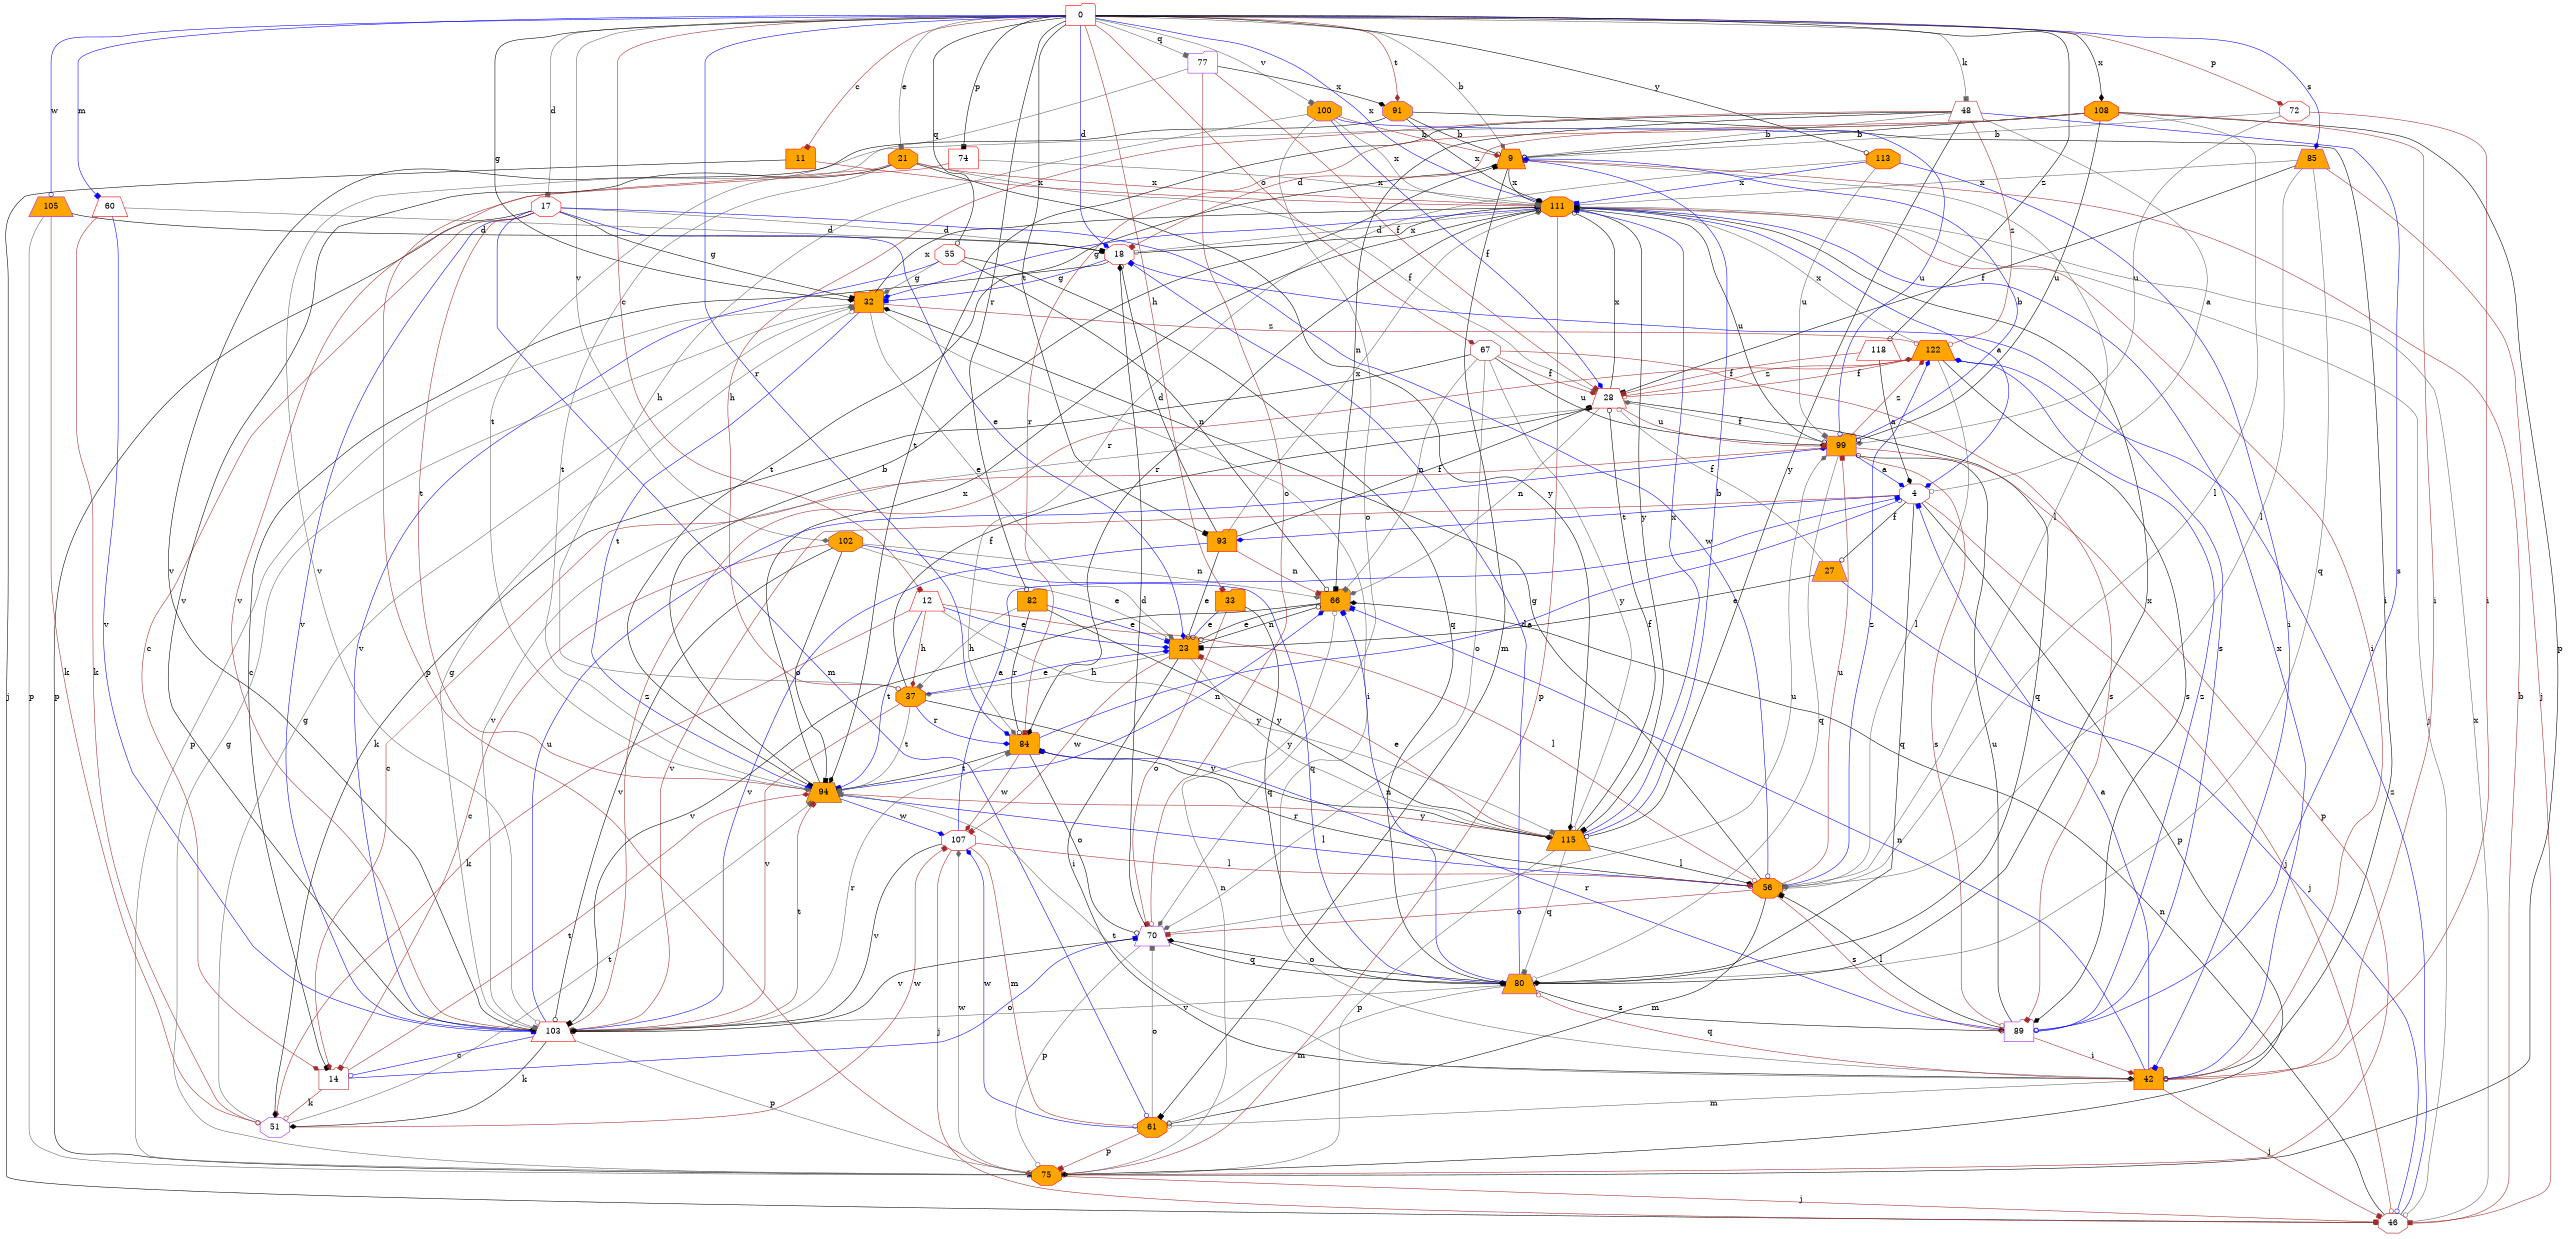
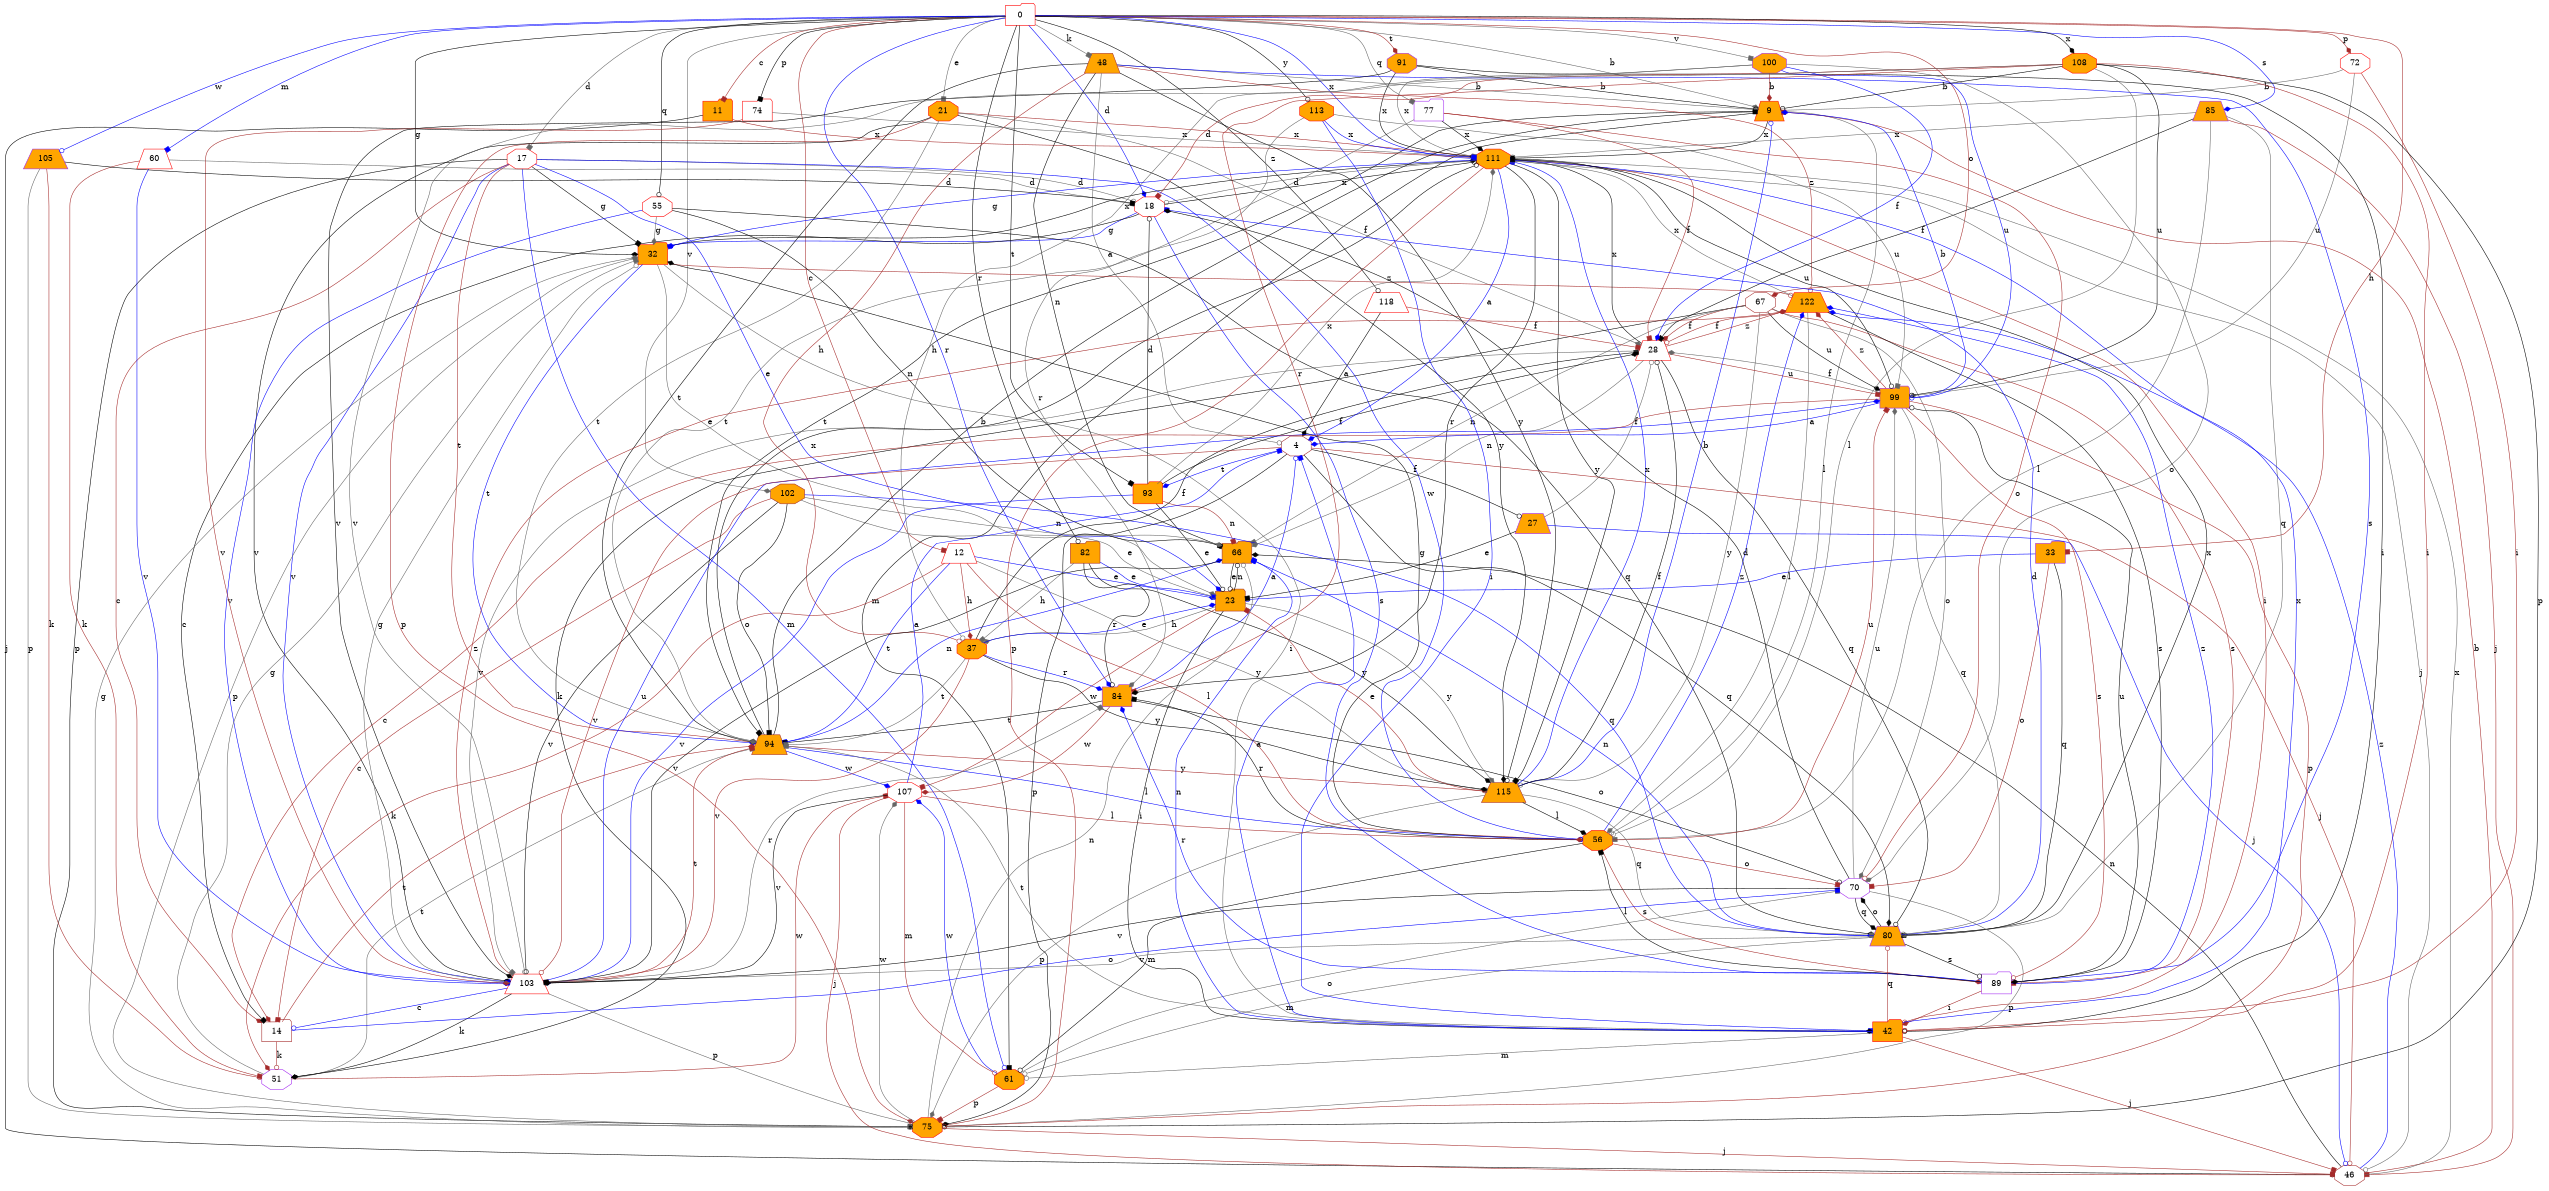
  strict digraph {
    node [color=red fillcolor=orange shape=octagon style=filled]
    edge [arrowhead=diamond color=black]
    0 [fillcolor=white shape=folder]
    9 [shape=trapezium]
    11 [shape=folder]
    12 [fillcolor=white shape=trapezium]
    17 [fillcolor=white]
    18 [fillcolor=white]
    21
    32 [shape=folder]
-   33 [shape=folder]
-   48 [color=brown fillcolor=white shape=trapezium]
+   33 [color=purple shape=folder]
+   48 [color=brown shape=trapezium]
    55 [fillcolor=white]
    60 [fillcolor=white shape=trapezium]
    67 [color=brown fillcolor=white]
    72 [fillcolor=white]
    74 [fillcolor=white shape=folder]
    77 [color=purple fillcolor=white shape=folder]
    82 [color=brown shape=folder]
    84 [color=purple shape=folder]
    85 [color=purple shape=trapezium]
    91 [color=purple]
    93 [shape=folder]
    100 [color=purple]
    102 [color=brown]
    105 [color=purple shape=trapezium]
    108
    111
    113
    118 [fillcolor=white shape=trapezium]
    56
    61
    94 [color=brown shape=trapezium]
    46 [color=brown fillcolor=white]
    51 [color=purple fillcolor=white]
    23 [color=brown shape=folder]
    37
    115 [color=brown shape=trapezium]
    75
    103 [fillcolor=white shape=trapezium]
    14 [color=brown fillcolor=white shape=folder]
    89 [color=purple fillcolor=white shape=folder]
    28 [fillcolor=white shape=trapezium]
    42 [shape=folder]
    122 [shape=trapezium]
    80 [color=purple shape=trapezium]
-   70 [color=purple fillcolor=white shape=trapezium]
+   70 [color=purple fillcolor=white]
    4 [color=brown fillcolor=white]
    66 [color=brown shape=folder]
    99 [color=purple shape=folder]
    107 [fillcolor=white]
    27 [color=purple shape=trapezium]
    0 -> 9 [color=gray40 label=b]
    0 -> 11 [arrowhead=box color=brown label=c]
    0 -> 12 [arrowhead=box color=brown label=c]
    0 -> 17 [arrowhead=box color=gray40 label=d]
    0 -> 18 [color=blue label=d]
    0 -> 21 [arrowhead=box color=gray40 label=e]
    0 -> 32 [label=g]
    0 -> 33 [arrowhead=box color=brown label=h]
    0 -> 48 [arrowhead=box color=gray40 label=k]
    0 -> 55 [arrowhead=odot label=q]
    0 -> 60 [arrowhead=box color=blue label=m]
    0 -> 67 [color=brown label=o]
    0 -> 72 [color=brown label=p]
    0 -> 74 [arrowhead=box label=p]
    0 -> 77 [arrowhead=box color=gray40 label=q]
    0 -> 82 [arrowhead=odot label=r]
    0 -> 84 [color=blue label=r]
    0 -> 85 [color=blue label=s]
    0 -> 91 [color=brown label=t]
    0 -> 93 [arrowhead=box label=t]
    0 -> 100 [arrowhead=box color=gray40 label=v]
    0 -> 102 [color=gray40 label=v]
    0 -> 105 [arrowhead=odot color=blue label=w]
    0 -> 108 [label=x]
    0 -> 111 [arrowhead=box color=blue label=x]
    0 -> 113 [arrowhead=odot label=y]
    0 -> 118 [arrowhead=odot label=z]
    9 -> 111 [arrowhead=box label=x]
    9 -> 56 [arrowhead=odot color=gray40 label=l]
    9 -> 61 [arrowhead=box label=m]
    9 -> 94 [arrowhead=box label=t]
    11 -> 111 [arrowhead=odot color=brown label=x]
    11 -> 46 [arrowhead=odot label=j]
    12 -> 56 [arrowhead=odot color=brown label=l]
    12 -> 94 [arrowhead=box color=blue label=t]
    12 -> 51 [color=brown label=k]
    12 -> 23 [color=blue label=e]
    12 -> 37 [color=brown label=h]
    12 -> 115 [arrowhead=box color=gray40 label=y]
    17 -> 18 [arrowhead=odot color=gray40 label=d]
    17 -> 32 [arrowhead=box label=g]
    17 -> 56 [arrowhead=odot color=blue label=w]
    17 -> 61 [arrowhead=odot color=blue label=m]
    17 -> 94 [arrowhead=odot color=brown label=t]
    17 -> 23 [color=blue label=e]
    17 -> 75 [arrowhead=box label=p]
    17 -> 103 [arrowhead=box color=blue label=v]
    17 -> 14 [color=brown label=c]
    18 -> 32 [arrowhead=box color=blue label=g]
    18 -> 111 [arrowhead=odot label=x]
    18 -> 14 [arrowhead=box label=c]
    18 -> 89 [arrowhead=odot color=blue label=s]
    21 -> 111 [color=brown label=x]
    21 -> 94 [color=gray40 label=t]
    21 -> 115 [label=y]
    21 -> 75 [color=brown label=p]
    21 -> 103 [label=v]
    21 -> 28 [color=gray40 label=f]
    32 -> 111 [label=x]
    32 -> 94 [color=blue label=t]
    32 -> 23 [color=gray40 label=e]
    32 -> 75 [arrowhead=odot color=gray40 label=p]
    32 -> 42 [color=gray40 label=i]
    32 -> 122 [arrowhead=odot color=brown label=z]
    33 -> 23 [arrowhead=odot color=blue label=e]
    33 -> 80 [arrowhead=box label=q]
    33 -> 70 [arrowhead=box color=brown label=o]
    48 -> 9 [arrowhead=odot color=gray40 label=b]
    48 -> 94 [label=t]
    48 -> 37 [arrowhead=odot color=brown label=h]
    48 -> 115 [arrowhead=odot label=y]
    48 -> 89 [arrowhead=odot color=blue label=s]
    48 -> 122 [arrowhead=odot color=brown label=z]
    48 -> 4 [arrowhead=odot color=gray40 label=a]
    48 -> 66 [arrowhead=box label=n]
    55 -> 32 [color=gray40 label=g]
    55 -> 103 [color=blue label=v]
    55 -> 80 [label=q]
    55 -> 66 [arrowhead=odot label=n]
    60 -> 18 [arrowhead=box color=gray40 label=d]
-   60 -> 51 [arrowhead=odot color=brown label=k]
+   60 -> 51 [arrowhead=box color=brown label=k]
    60 -> 103 [arrowhead=box color=blue label=v]
    67 -> 51 [label=k]
    67 -> 115 [arrowhead=odot color=gray40 label=y]
    67 -> 89 [arrowhead=box color=brown label=s]
    67 -> 28 [color=brown label=f]
    67 -> 70 [color=gray40 label=o]
    67 -> 66 [arrowhead=box color=gray40 label=n]
    67 -> 99 [label=u]
    72 -> 9 [arrowhead=odot color=gray40 label=b]
    72 -> 42 [arrowhead=odot color=brown label=i]
    72 -> 99 [color=gray40 label=u]
    74 -> 111 [arrowhead=odot color=gray40 label=x]
    74 -> 103 [color=brown label=v]
-   77 -> 91 [label=x]
+   77 -> 111 [label=x]
    77 -> 94 [color=gray40 label=t]
    77 -> 28 [arrowhead=box color=brown label=f]
    77 -> 70 [arrowhead=odot color=brown label=o]
    82 -> 84 [arrowhead=odot label=r]
    82 -> 23 [arrowhead=box color=blue label=e]
    82 -> 37 [arrowhead=box color=gray40 label=h]
    82 -> 115 [label=y]
    84 -> 94 [arrowhead=box label=t]
    84 -> 70 [arrowhead=odot label=o]
    84 -> 4 [arrowhead=odot color=blue label=a]
    84 -> 107 [color=brown label=w]
    85 -> 111 [arrowhead=odot color=gray40 label=x]
    85 -> 56 [arrowhead=box color=gray40 label=l]
    85 -> 46 [arrowhead=box color=brown label=j]
    85 -> 28 [arrowhead=box label=f]
    85 -> 80 [color=gray40 label=q]
    91 -> 9 [arrowhead=odot label=b]
    91 -> 111 [label=x]
    91 -> 103 [label=v]
    91 -> 42 [arrowhead=odot label=i]
    93 -> 18 [arrowhead=odot label=d]
    93 -> 111 [color=gray40 label=x]
    93 -> 23 [arrowhead=odot label=e]
    93 -> 103 [color=blue label=v]
    93 -> 28 [label=f]
    93 -> 66 [arrowhead=box color=brown label=n]
    100 -> 9 [color=brown label=b]
    100 -> 111 [arrowhead=box color=gray40 label=x]
    100 -> 37 [arrowhead=odot color=gray40 label=h]
    100 -> 28 [color=blue label=f]
    100 -> 70 [color=gray40 label=o]
    100 -> 99 [arrowhead=odot color=blue label=u]
    102 -> 94 [arrowhead=box label=o]
    102 -> 23 [arrowhead=odot color=gray40 label=e]
    102 -> 103 [arrowhead=odot label=v]
    102 -> 14 [arrowhead=box color=brown label=c]
    102 -> 80 [color=blue label=q]
    102 -> 66 [color=gray40 label=n]
    105 -> 18 [arrowhead=box label=d]
    105 -> 51 [arrowhead=odot color=brown label=k]
    105 -> 75 [arrowhead=odot color=gray40 label=p]
    108 -> 9 [arrowhead=odot label=b]
    108 -> 18 [arrowhead=box color=brown label=d]
    108 -> 84 [arrowhead=box color=brown label=r]
    108 -> 56 [arrowhead=odot color=gray40 label=l]
    108 -> 75 [arrowhead=odot label=p]
    108 -> 103 [arrowhead=odot color=gray40 label=v]
    108 -> 42 [arrowhead=odot color=brown label=i]
    108 -> 99 [arrowhead=odot label=u]
    111 -> 18 [arrowhead=odot color=gray40 label=d]
    111 -> 32 [color=blue label=g]
    111 -> 84 [label=r]
    111 -> 46 [arrowhead=odot color=gray40 label=j]
    111 -> 115 [arrowhead=box label=y]
    111 -> 75 [arrowhead=odot color=brown label=p]
    111 -> 42 [arrowhead=odot color=brown label=i]
    111 -> 4 [color=blue label=a]
    111 -> 99 [arrowhead=odot label=u]
    113 -> 84 [color=gray40 label=r]
    113 -> 111 [arrowhead=box color=blue label=x]
    113 -> 42 [arrowhead=box color=blue label=i]
    113 -> 99 [arrowhead=box color=gray40 label=u]
    118 -> 28 [arrowhead=box color=brown label=f]
    118 -> 4 [label=a]
    56 -> 32 [label=g]
    56 -> 84 [arrowhead=box label=r]
    56 -> 61 [arrowhead=odot label=m]
    56 -> 89 [color=brown label=s]
    56 -> 122 [color=blue label=z]
    56 -> 70 [arrowhead=box color=brown label=o]
    56 -> 99 [arrowhead=box color=brown label=u]
    61 -> 75 [arrowhead=box color=brown label=p]
    61 -> 70 [arrowhead=box color=gray40 label=o]
    61 -> 107 [color=blue label=w]
    94 -> 9 [arrowhead=box label=b]
    94 -> 111 [arrowhead=odot label=x]
    94 -> 56 [arrowhead=odot color=blue label=l]
    94 -> 115 [arrowhead=odot color=brown label=y]
    94 -> 66 [color=blue label=n]
    94 -> 107 [color=blue label=w]
    46 -> 9 [arrowhead=box color=brown label=b]
    46 -> 111 [color=gray40 label=x]
    46 -> 122 [color=blue label=z]
    46 -> 66 [label=n]
    51 -> 32 [arrowhead=box color=gray40 label=g]
    51 -> 94 [arrowhead=box color=gray40 label=t]
    51 -> 107 [arrowhead=box color=brown label=w]
    23 -> 37 [color=gray40 label=h]
    23 -> 115 [color=gray40 label=y]
    23 -> 42 [label=i]
    23 -> 66 [arrowhead=odot label=n]
    23 -> 107 [arrowhead=box color=brown label=w]
    37 -> 84 [color=blue label=r]
    37 -> 94 [arrowhead=box color=gray40 label=t]
    37 -> 23 [color=blue label=e]
    37 -> 115 [label=y]
    37 -> 103 [arrowhead=box color=brown label=v]
    37 -> 28 [arrowhead=box label=f]
    115 -> 9 [arrowhead=odot color=blue label=b]
    115 -> 111 [arrowhead=box color=blue label=x]
    115 -> 56 [label=l]
    115 -> 23 [arrowhead=box color=brown label=e]
    115 -> 75 [color=gray40 label=p]
    115 -> 28 [arrowhead=odot label=f]
    115 -> 80 [arrowhead=box color=gray40 label=q]
    75 -> 32 [color=gray40 label=g]
    75 -> 46 [arrowhead=box color=brown label=j]
    75 -> 66 [arrowhead=odot color=gray40 label=n]
    75 -> 107 [color=gray40 label=w]
    103 -> 32 [arrowhead=odot color=gray40 label=g]
    103 -> 84 [arrowhead=box color=gray40 label=r]
    103 -> 94 [arrowhead=box color=brown label=t]
    103 -> 51 [label=k]
    103 -> 75 [arrowhead=odot color=gray40 label=p]
    103 -> 14 [arrowhead=odot color=blue label=c]
    103 -> 122 [color=brown label=z]
    103 -> 99 [color=blue label=u]
    14 -> 94 [color=brown label=t]
    14 -> 51 [arrowhead=odot color=brown label=k]
    14 -> 70 [arrowhead=box color=blue label=o]
    89 -> 84 [color=blue label=r]
    89 -> 56 [arrowhead=box label=l]
    89 -> 42 [color=brown label=i]
    89 -> 122 [color=blue label=z]
    89 -> 99 [arrowhead=odot label=u]
    28 -> 111 [arrowhead=odot label=x]
    28 -> 103 [arrowhead=box color=gray40 label=v]
    28 -> 122 [color=brown label=z]
    28 -> 80 [arrowhead=odot label=q]
    28 -> 66 [color=gray40 label=n]
    28 -> 99 [arrowhead=box color=brown label=u]
    42 -> 111 [arrowhead=box color=blue label=x]
    42 -> 61 [arrowhead=odot color=gray40 label=m]
    42 -> 94 [arrowhead=box color=gray40 label=t]
    42 -> 46 [arrowhead=box color=brown label=j]
    42 -> 80 [arrowhead=odot color=brown label=q]
    42 -> 4 [arrowhead=box color=blue label=a]
    42 -> 66 [arrowhead=box color=blue label=n]
    122 -> 111 [arrowhead=odot color=gray40 label=x]
    122 -> 56 [color=gray40 label=l]
    122 -> 89 [label=s]
    122 -> 28 [arrowhead=odot color=brown label=f]
    80 -> 18 [arrowhead=box color=blue label=d]
    80 -> 111 [arrowhead=box label=x]
    80 -> 61 [arrowhead=odot color=gray40 label=m]
    80 -> 103 [arrowhead=box color=gray40 label=v]
    80 -> 89 [arrowhead=odot label=s]
    80 -> 70 [label=o]
    80 -> 66 [arrowhead=box color=blue label=n]
    70 -> 18 [label=d]
    70 -> 75 [arrowhead=odot color=gray40 label=p]
    70 -> 103 [arrowhead=odot label=v]
    70 -> 80 [label=q]
    70 -> 99 [color=gray40 label=u]
    4 -> 93 [color=blue label=t]
    4 -> 46 [arrowhead=odot color=brown label=j]
    4 -> 75 [label=p]
    4 -> 103 [arrowhead=odot color=brown label=v]
    4 -> 80 [label=q]
    4 -> 27 [arrowhead=odot label=f]
    66 -> 23 [arrowhead=odot label=e]
    66 -> 103 [arrowhead=box label=v]
    99 -> 9 [color=blue label=b]
    99 -> 75 [arrowhead=odot color=brown label=p]
    99 -> 14 [color=brown label=c]
    99 -> 89 [arrowhead=odot color=brown label=s]
    99 -> 28 [color=gray40 label=f]
    99 -> 122 [color=brown label=z]
    99 -> 80 [arrowhead=odot color=gray40 label=q]
    99 -> 4 [color=blue label=a]
    107 -> 56 [color=brown label=l]
    107 -> 61 [arrowhead=odot color=brown label=m]
    107 -> 46 [arrowhead=odot color=brown label=j]
    107 -> 103 [label=v]
    107 -> 4 [arrowhead=box color=blue label=a]
    27 -> 46 [arrowhead=odot color=blue label=j]
    27 -> 23 [arrowhead=box label=e]
    27 -> 28 [arrowhead=odot color=gray40 label=f]
  }
